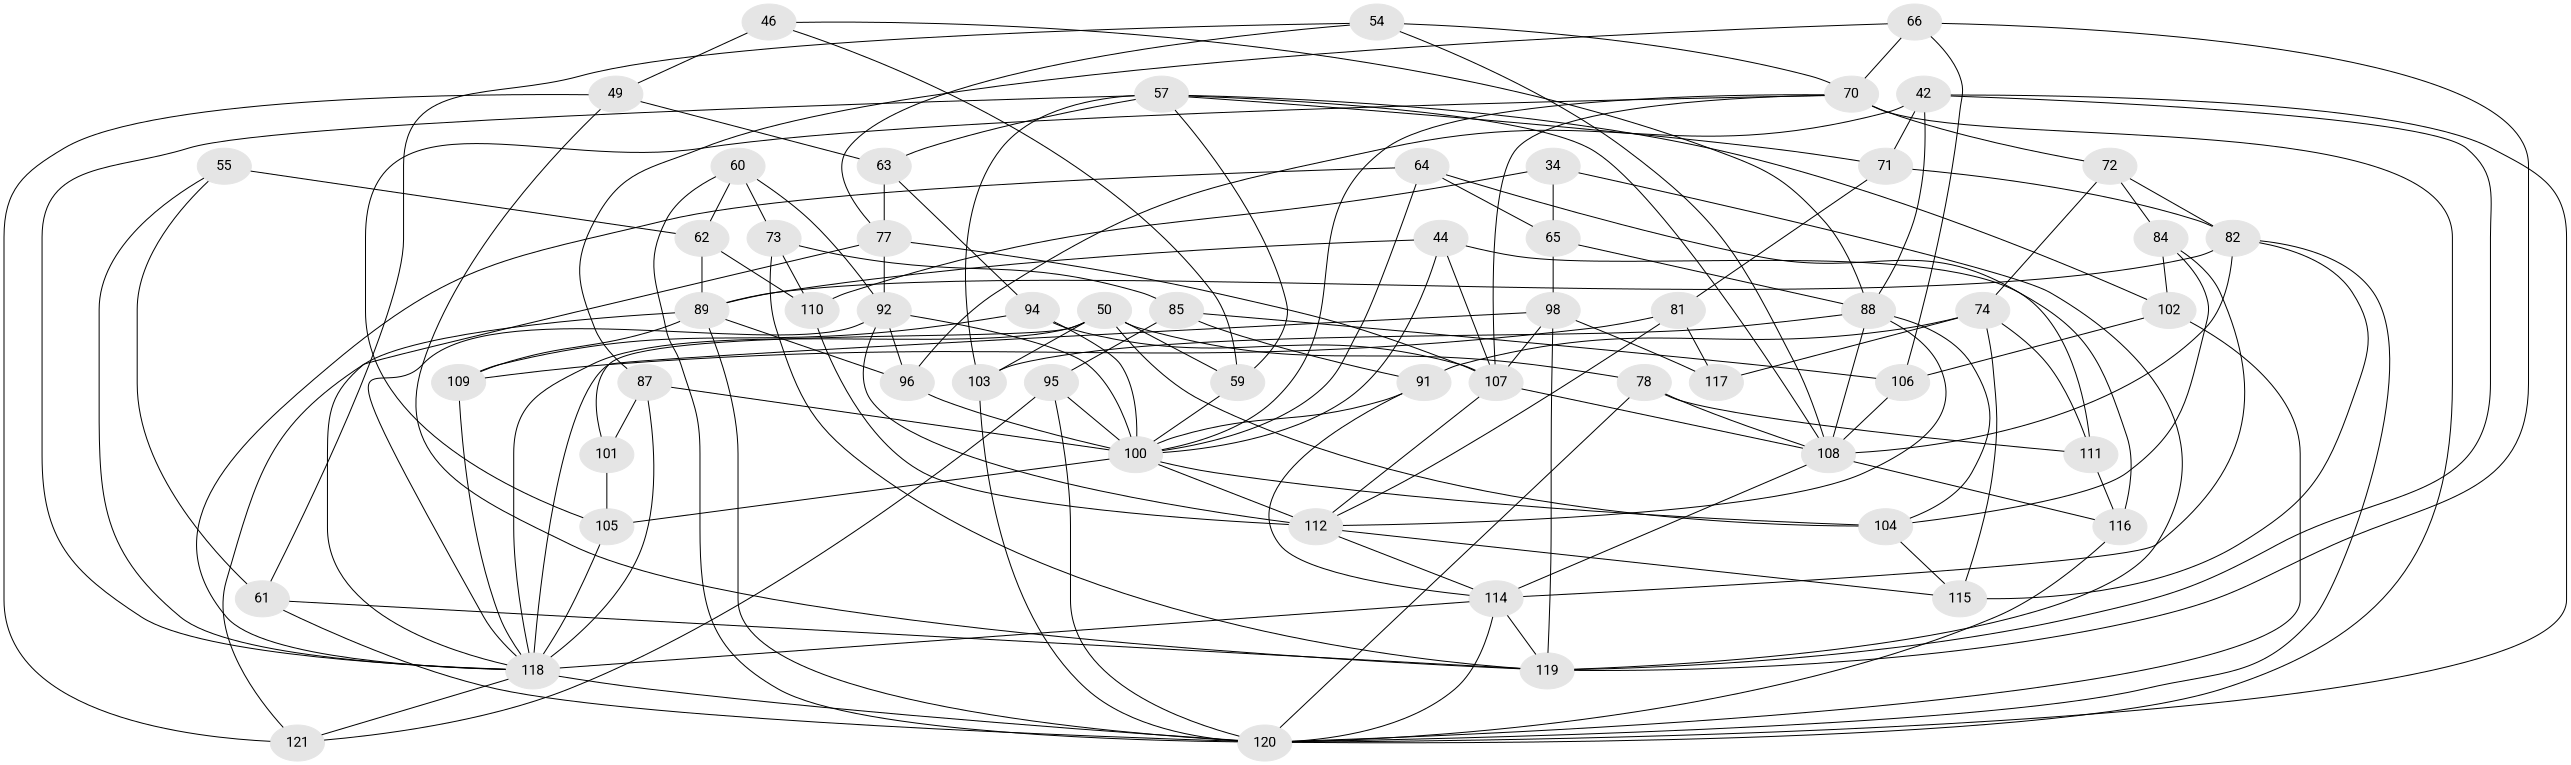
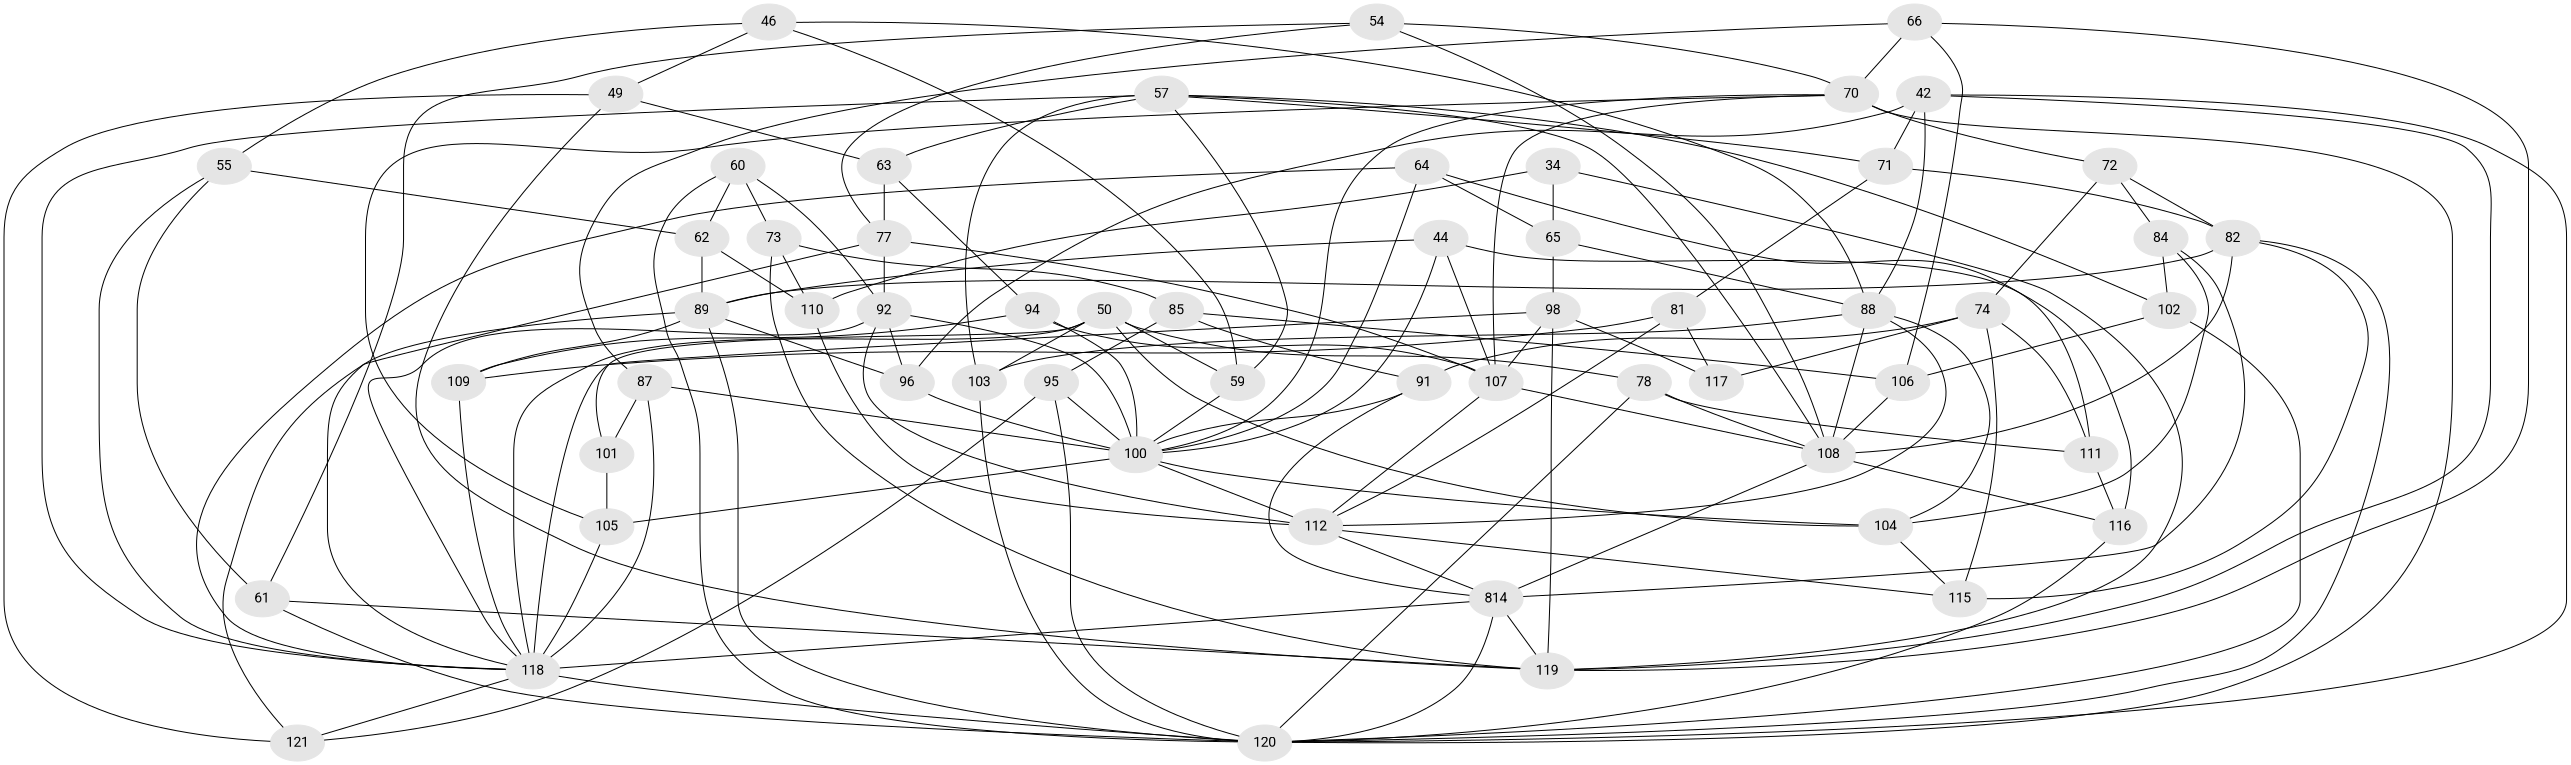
  graph {
    fontname=Roboto
    node [color=gray90 fontname=Roboto style=filled]
    edge [fontname=Roboto]
    34 [super="+8"]
    65
    110 [super="+38"]
    119 [super="+80"]
    88 [super="+28+30"]
    98 [super="+53"]
    112 [super="+24+69"]
    82 [super="+48"]
    120 [super="+17+86"]
    89 [super="+11+27"]
    108 [super="+51"]
    115
    105 [super="+13+47"]
    101
    50 [super="+10"]
    59
    78
    103
    104 [super="+22"]
    118 [super="+36+113"]
    94 [super="+79+58"]
    100 [super="+21+31+97"]
    107 [super="+41+52"]
    109 [super="+75"]
    42 [super="+12"]
    71
    96 [super="+4"]
    81
    121
    44
    116
    46
    49
    55
    63 [super="+35"]
    61
    62
    77 [super="+76"]
    111
    54
    70 [super="+68"]
    72
    92 [super="+43"]
-   114 [super="+83"]
+   114 [super="+83" label=814]
    57 [super="+6+45"]
    102
    106
    60
    73
    85
    64
    117
    66
    87
    74 [super="+3"]
    84
    91
    95
    34 -- 65
    34 -- 110 [weight=2]
    34 -- 119
    65 -- 88
    65 -- 98
    110 -- 112 [weight=2]
    88 -- 112
    88 -- 108 [weight=2]
    88 -- 103
    88 -- 104
    98 -- 119
    98 -- 118
    98 -- 107 [weight=2]
    98 -- 117
    112 -- 115
    112 -- 114
    82 -- 120
    82 -- 89
    82 -- 108
    82 -- 115
    89 -- 120 [weight=3]
    89 -- 109 [weight=2]
    89 -- 96
    89 -- 121
    108 -- 116
    108 -- 114
    105 -- 118 [weight=3]
    101 -- 105
    50 -- 101
    50 -- 59
    50 -- 78
    50 -- 103
    50 -- 104 [weight=2]
    50 -- 118
    59 -- 100
    78 -- 120
    78 -- 108
    78 -- 111
    103 -- 120
    104 -- 115
    118 -- 120 [weight=2]
    118 -- 121
    94 -- 100 [weight=2]
    94 -- 107
    94 -- 109 [weight=2]
    100 -- 112 [weight=2]
    100 -- 105 [weight=2]
    100 -- 104
    107 -- 112
    107 -- 108
    109 -- 118
    42 -- 119
    42 -- 88
    42 -- 120
    42 -- 71
    42 -- 96 [weight=2]
    71 -- 82
    71 -- 81
    96 -- 100 [weight=2]
    81 -- 112
    81 -- 109
    81 -- 117
    44 -- 89
    44 -- 100
    44 -- 107
    44 -- 116
    116 -- 120
    46 -- 88
    46 -- 59
    46 -- 49
+   46 -- 55
    49 -- 119
    49 -- 121
    49 -- 63
    55 -- 118
    55 -- 61
    55 -- 62
    63 -- 94
    63 -- 77 [weight=2]
    61 -- 119
    61 -- 120
    62 -- 110
    62 -- 89
    77 -- 118
    77 -- 107
    77 -- 92
    111 -- 116
    54 -- 108
    54 -- 61
    54 -- 77
    54 -- 70
    70 -- 120 [weight=2]
    70 -- 105 [weight=2]
    70 -- 100 [weight=2]
    70 -- 107
    70 -- 72
    72 -- 82
    72 -- 74
    72 -- 84
    92 -- 112
    92 -- 118
    92 -- 100
    92 -- 96
    114 -- 119
    114 -- 120 [weight=2]
    114 -- 118
    57 -- 108
    57 -- 59
    57 -- 103
    57 -- 118
    57 -- 71
    57 -- 63 [weight=2]
    57 -- 102
    102 -- 120
    102 -- 106
    106 -- 108
    60 -- 120
    60 -- 62
    60 -- 92
    60 -- 73
    73 -- 110
    73 -- 119
    73 -- 85
    85 -- 106
    85 -- 91
    85 -- 95
    64 -- 65
    64 -- 118
    64 -- 100
    64 -- 111
    66 -- 119
    66 -- 70
    66 -- 106
    66 -- 87
    87 -- 101
    87 -- 118
    87 -- 100
    74 -- 115
    74 -- 111
    74 -- 117 [weight=2]
    74 -- 91
    84 -- 104
    84 -- 114
    84 -- 102
    91 -- 100
    91 -- 114
    95 -- 120
    95 -- 100
    95 -- 121
  }
